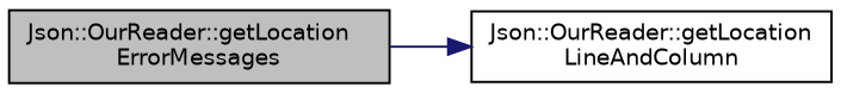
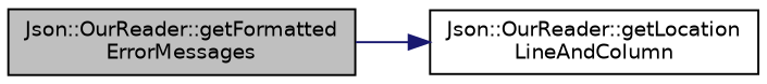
  digraph {
    rankdir=LR
    node [color=black fontname=Helvetica fontsize=10 shape=record style=filled]
-   n1 [fillcolor=grey75 fontcolor=black height=0.2 label="Json::OurReader::getLocation\lErrorMessages" width=0.4]
+   n1 [fillcolor=grey75 fontcolor=black height=0.2 label="Json::OurReader::getFormatted\lErrorMessages" width=0.4]
    n2 [fillcolor=white height=0.2 label="Json::OurReader::getLocation\lLineAndColumn" width=0.4]
    n1 -> n2 [color=midnightblue fontname=Helvetica fontsize=10 labelfontname=Helvetica labelfontsize=10 style=solid]
  }
